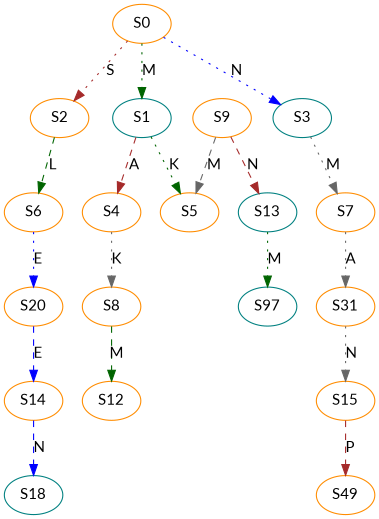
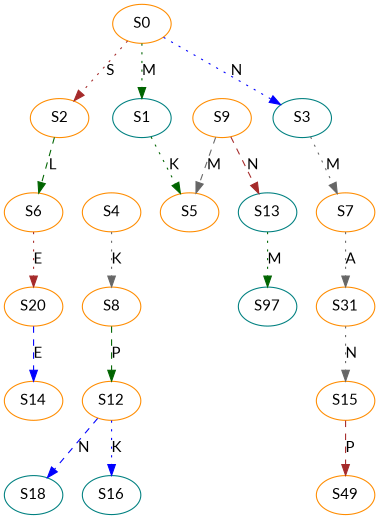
  strict digraph {
    fontname=Lato
    node [color=darkorange fontname=Lato]
    edge [color=brown fontname=Lato style=dotted]
    S1 [color=teal]
    S0
    S2
    S3 [color=teal]
    S4
    S5
    S6
    S7
    S8
    n10 [label=S20]
    n11 [label=S31]
    S12
    S9
    S13 [color=teal]
    S14
    S15
+   S16 [color=teal]
    n18 [color=teal label=S97]
    S18 [color=teal]
    n20 [label=S49]
-   S1 -> S4 [label=A style=dashed]
    S1 -> S5 [color=darkgreen label=K]
    S0 -> S1 [color=darkgreen label=M]
    S0 -> S2 [label=S]
    S0 -> S3 [color=blue label=N]
    S2 -> S6 [color=darkgreen label=L style=dashed]
    S3 -> S7 [color=gray40 label=M]
    S4 -> S8 [color=gray40 label=K]
-   S6 -> n10 [color=blue label=E]
+   S6 -> n10 [label=E]
    S7 -> n11 [color=gray40 label=A]
-   S8 -> S12 [color=darkgreen label=M style=dashed]
+   S8 -> S12 [color=darkgreen label=P style=dashed]
    n10 -> S14 [color=blue label=E style=dashed]
    n11 -> S15 [color=gray40 label=N]
+   S12 -> S16 [color=blue label=K]
    S9 -> S5 [color=gray40 label=M style=dashed]
    S9 -> S13 [label=N style=dashed]
    S13 -> n18 [color=darkgreen label=M]
-   S14 -> S18 [color=blue label=N style=dashed]
+   S12 -> S18 [color=blue label=N style=dashed]
    S15 -> n20 [label=P style=dashed]
  }
